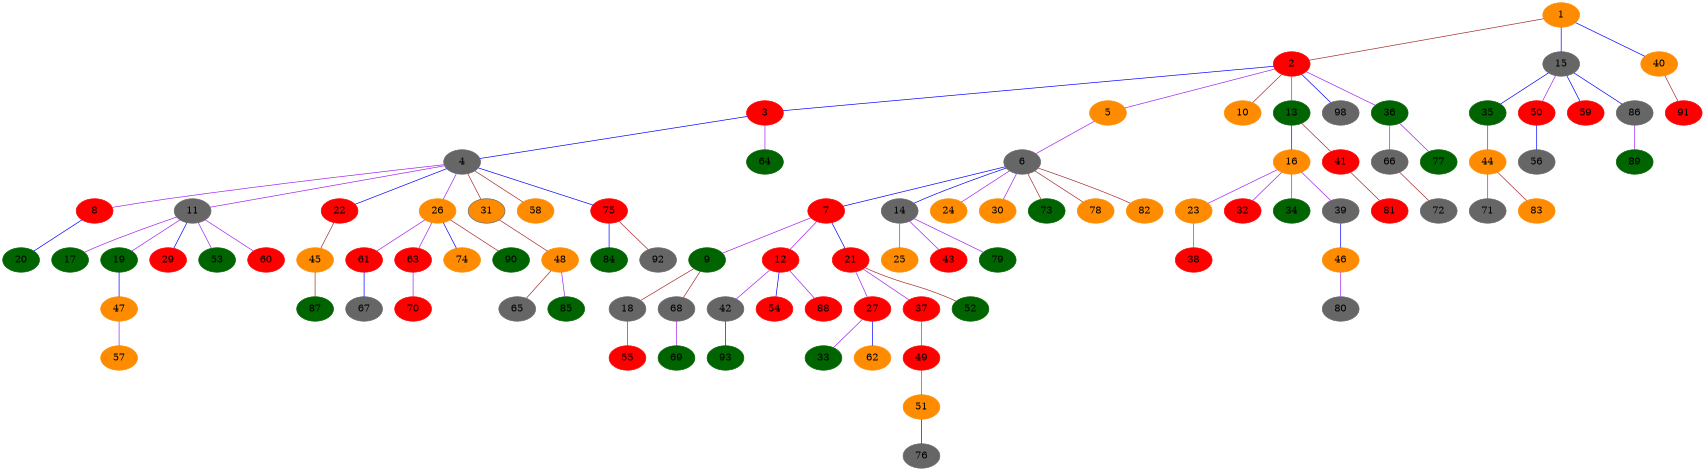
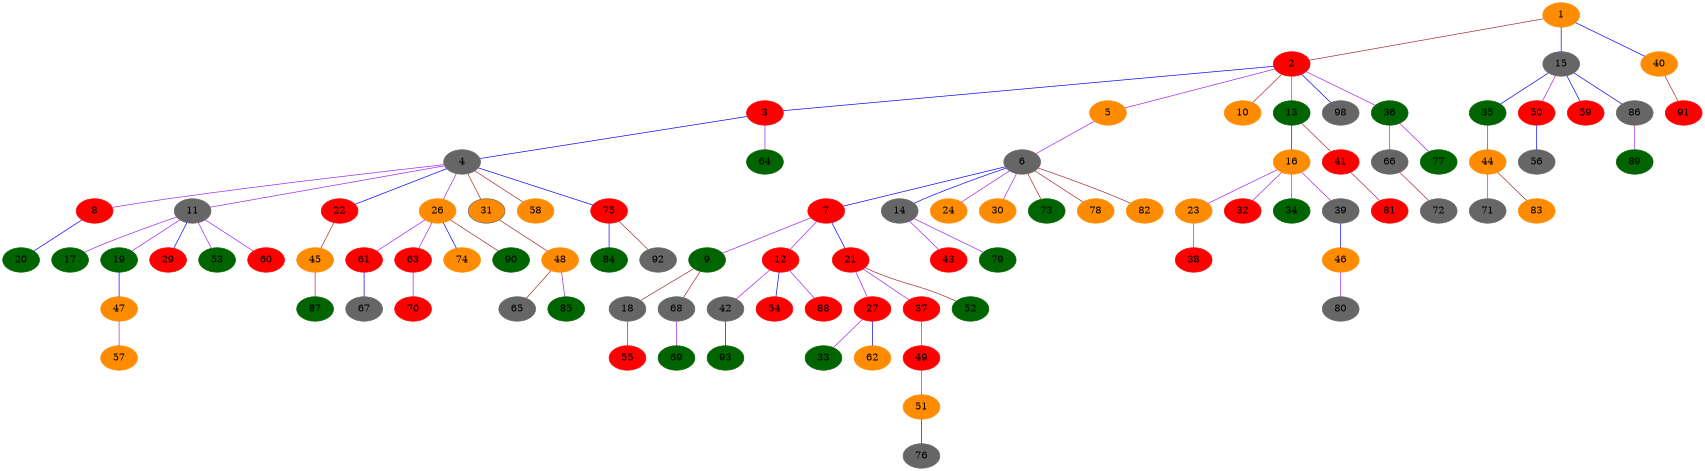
  graph {
    node [color=red style=filled]
    edge [color=purple]
    1 [color=darkorange]
    2
    15 [color=gray40]
    40 [color=darkorange]
    3
    5 [color=darkorange]
    10 [color=darkorange]
    13 [color=darkgreen]
    n9 [color=gray40 label=98]
    36 [color=darkgreen]
    35 [color=darkgreen]
    50
    59
    86 [color=gray40]
    91
    4 [color=gray40]
    64 [color=darkgreen]
    6 [color=gray40]
    16 [color=darkorange]
    41
    66 [color=gray40]
    77 [color=darkgreen]
    8
    11 [color=gray40]
    22
    26 [color=darkorange]
    31 [color=gray40 fillcolor=darkorange]
    58 [color=darkorange]
    75
    20 [color=darkgreen]
    17 [color=darkgreen]
    19 [color=darkgreen]
    29
    53 [color=darkgreen]
    60
    45 [color=darkorange]
    61
    63
    74 [color=darkorange]
    90 [color=darkgreen]
    48 [color=darkorange]
    84 [color=darkgreen]
    92 [color=gray40]
    7
    14 [color=gray40]
    24 [color=darkorange]
    30 [color=darkorange]
    73 [color=darkgreen]
    78 [color=darkorange]
    82 [color=darkorange]
    9 [color=darkgreen]
    12
    21
-   25 [color=darkorange]
    43
    79 [color=darkgreen]
    18 [color=gray40]
    68 [color=gray40]
    42 [color=gray40]
    54
    88
    27
    37
    52 [color=darkgreen]
    55
    69 [color=darkgreen]
    47 [color=darkorange]
    93 [color=darkgreen]
    23 [color=darkorange]
    32
    34 [color=darkgreen]
    39 [color=gray40]
    81
    44 [color=darkorange]
    56 [color=gray40]
    89 [color=darkgreen]
    38
    46 [color=darkorange]
    57 [color=darkorange]
    33 [color=darkgreen]
    62 [color=darkorange]
    49
    87 [color=darkgreen]
    67 [color=gray40]
    70
    65 [color=gray40]
    85 [color=darkgreen]
    71 [color=gray40]
    83 [color=darkorange]
    72 [color=gray40]
    51 [color=darkorange]
    80 [color=gray40]
    76 [color=gray40]
    1 -- 2 [color=brown]
    1 -- 15 [color=blue]
    1 -- 40 [color=blue]
    2 -- 3 [color=blue]
    2 -- 5
    2 -- 10 [color=brown]
    2 -- 13
    2 -- n9 [color=blue]
    2 -- 36
    15 -- 35 [color=blue]
    15 -- 50
    15 -- 59 [color=blue]
    15 -- 86 [color=blue]
    40 -- 91 [color=brown]
    3 -- 4 [color=blue]
    3 -- 64
    5 -- 6
    13 -- 16 [color=blue]
    13 -- 41 [color=brown]
    36 -- 66
    36 -- 77
    35 -- 44 [color=brown]
    50 -- 56 [color=blue]
    86 -- 89
    4 -- 8
    4 -- 11
    4 -- 22 [color=blue]
    4 -- 26
    4 -- 31 [color=brown]
    4 -- 58 [color=brown]
    4 -- 75 [color=blue]
    6 -- 7 [color=blue]
    6 -- 14 [color=blue]
    6 -- 24
    6 -- 30
    6 -- 73 [color=brown]
    6 -- 78 [color=brown]
    6 -- 82 [color=brown]
    16 -- 23
    16 -- 32
    16 -- 34
    16 -- 39
    41 -- 81 [color=brown]
    66 -- 72 [color=brown]
    8 -- 20 [color=blue]
    11 -- 17
    11 -- 19
    11 -- 29 [color=blue]
    11 -- 53
    11 -- 60
    22 -- 45 [color=brown]
    26 -- 61
    26 -- 63
    26 -- 74 [color=blue]
    26 -- 90 [color=brown]
    31 -- 48 [color=brown]
    75 -- 84 [color=blue]
    75 -- 92 [color=brown]
    19 -- 47 [color=blue]
    45 -- 87 [color=brown]
    61 -- 67 [color=blue]
    63 -- 70
    48 -- 65 [color=brown]
    48 -- 85
    7 -- 9
    7 -- 12
    7 -- 21 [color=blue]
-   14 -- 25
    14 -- 43
    14 -- 79
    9 -- 18 [color=brown]
    9 -- 68 [color=brown]
    12 -- 42
    12 -- 54 [color=blue]
    12 -- 88
    21 -- 27
    21 -- 37
    21 -- 52 [color=brown]
    18 -- 55 [color=brown]
    68 -- 69
    42 -- 93 [color=blue]
    27 -- 33
    27 -- 62 [color=blue]
    37 -- 49
    47 -- 57
    23 -- 38
    39 -- 46 [color=blue]
    44 -- 71
    44 -- 83 [color=brown]
    46 -- 80
    49 -- 51
    51 -- 76 [color=blue]
  }
